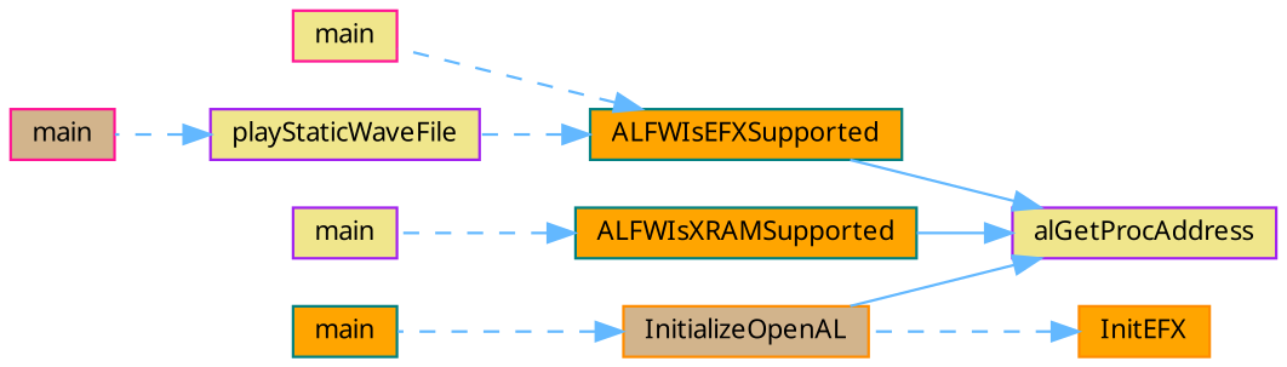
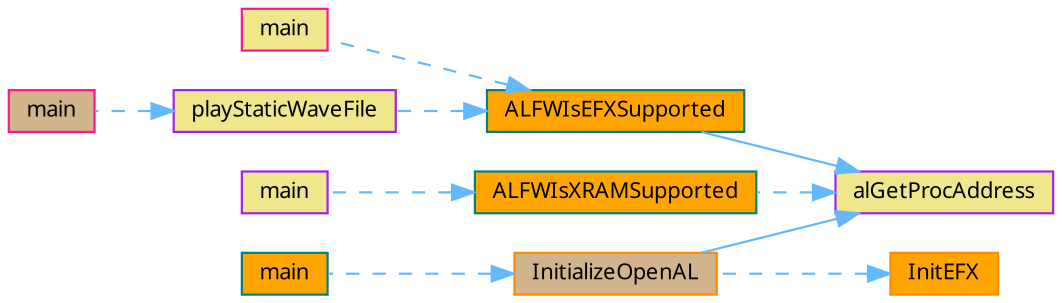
  digraph {
    fontname="Noto Sans"
    rankdir=RL
    node [color=purple fillcolor=khaki fontname="Noto Sans" fontsize=10 shape=box style=filled]
    edge [color=steelblue1 dir=back fontname="Noto Sans" fontsize=10 labelfontname=Helvetica labelfontsize=10 style=dashed]
    n1 [fontcolor=black height=0.2 label=alGetProcAddress width=0.4]
    n2 [color=teal fillcolor=orange height=0.2 label=ALFWIsEFXSupported width=0.4]
    n3 [color=teal fillcolor=orange height=0.2 label=ALFWIsXRAMSupported width=0.4]
    n4 [color=darkorange fillcolor=tan height=0.2 label=InitializeOpenAL width=0.4]
    n5 [color=deeppink height=0.2 label=main width=0.4]
    n6 [height=0.2 label=playStaticWaveFile width=0.4]
    n7 [height=0.2 label=main width=0.4]
    n8 [color=darkorange fillcolor=orange height=0.2 label=InitEFX width=0.4]
    n9 [color=deeppink fillcolor=tan height=0.2 label=main width=0.4]
    n10 [color=teal fillcolor=orange height=0.2 label=main width=0.4]
    n1 -> n2 [style=solid]
-   n1 -> n3 [style=solid]
+   n1 -> n3
    n1 -> n4 [style=solid]
    n2 -> n5
    n2 -> n6
    n3 -> n7
    n4 -> n10
    n6 -> n9
    n8 -> n4
  }
